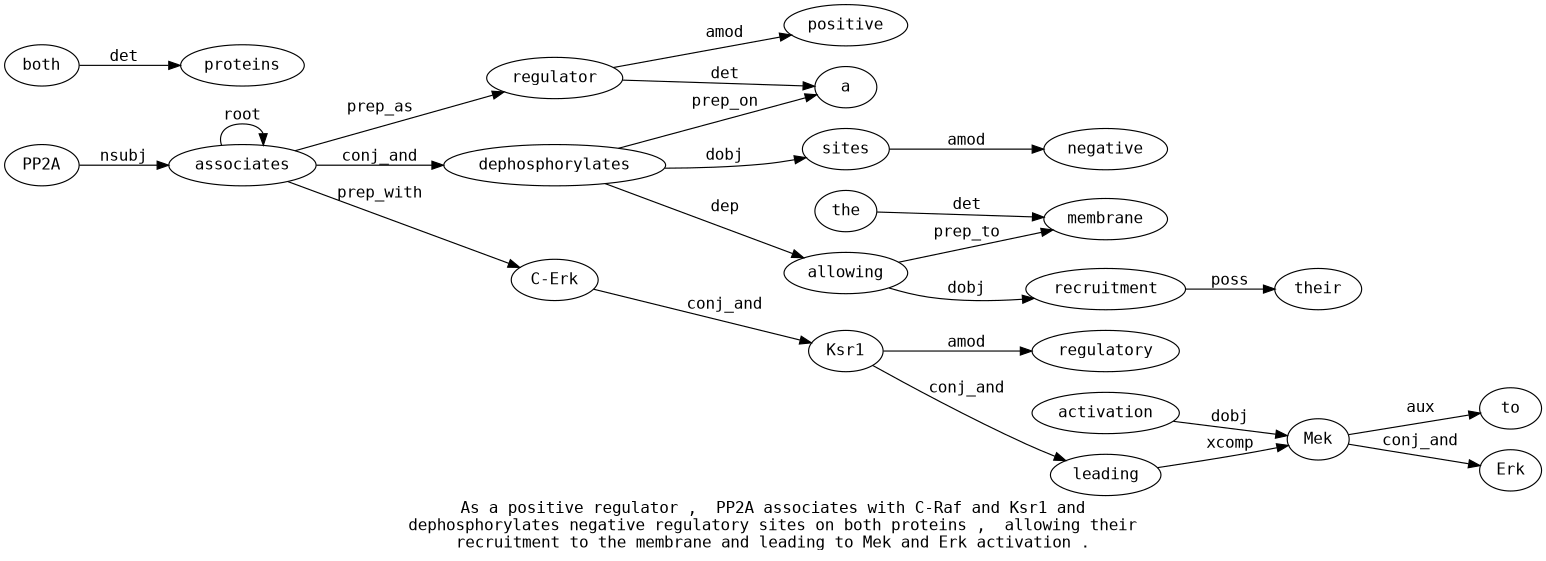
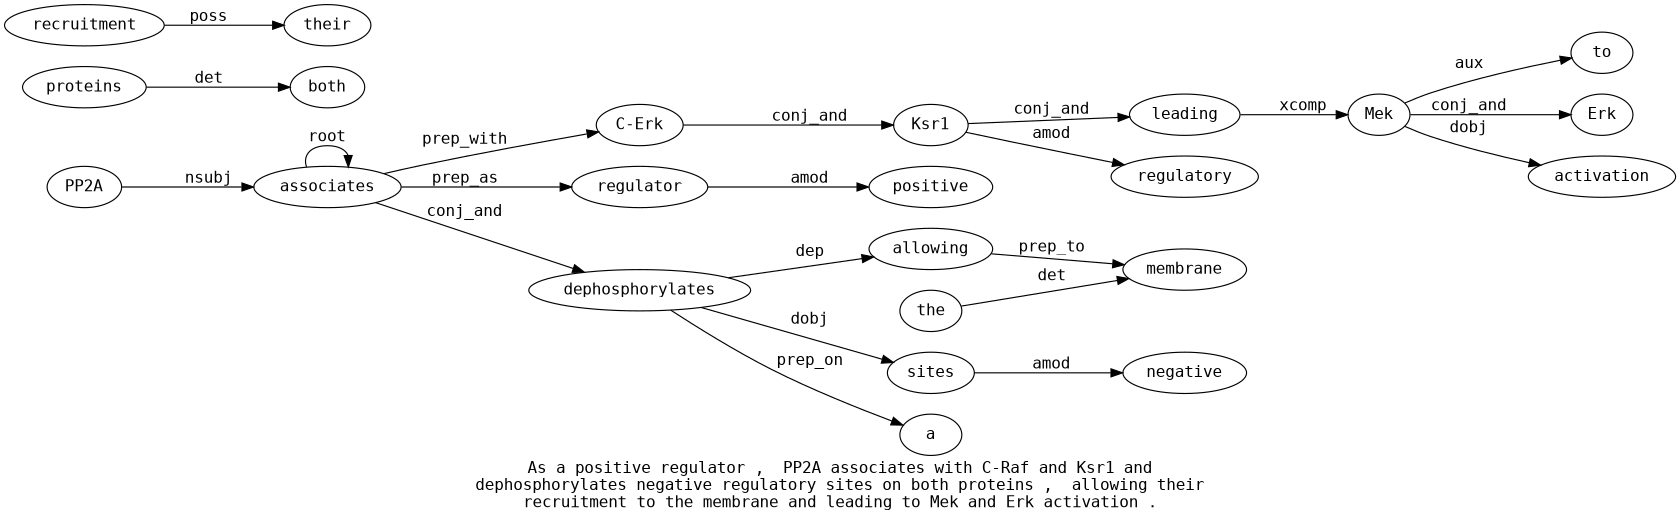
  digraph {
    fontname="DejaVu Sans Mono"
    label="As a positive regulator ,  PP2A associates with C-Raf and Ksr1 and\ndephosphorylates negative regulatory sites on both proteins ,  allowing their\nrecruitment to the membrane and leading to Mek and Erk activation ."
    rankdir=LR
    node [fillcolor=white fontname="DejaVu Sans Mono" style=filled]
    edge [fontname="DejaVu Sans Mono"]
    n1 [label=regulator]
    n2 [label=a]
    n3 [label=positive]
    n4 [label=associates]
    n5 [label="C-Erk"]
    n6 [label=dephosphorylates]
    n7 [label=PP2A]
    n8 [label=Ksr1]
    n9 [label=sites]
    n10 [label=allowing]
    n11 [label=regulatory]
    n12 [label=leading]
    n13 [label=negative]
    n14 [label=proteins]
    n15 [label=both]
    n16 [label=recruitment]
    n17 [label=membrane]
    n18 [label=their]
    n19 [label=Mek]
    n20 [label=the]
    n21 [label=to]
    n22 [label=Erk]
    n23 [label=activation]
-   n1 -> n2 [label=det]
    n1 -> n3 [label=amod]
    n4 -> n1 [label=prep_as]
    n4 -> n4 [label=root]
    n4 -> n5 [label=prep_with]
    n4 -> n6 [label=conj_and]
    n5 -> n8 [label=conj_and]
    n6 -> n2 [label=prep_on]
    n6 -> n9 [label=dobj]
    n6 -> n10 [label=dep]
    n7 -> n4 [label=nsubj]
    n8 -> n11 [label=amod]
    n8 -> n12 [label=conj_and]
    n9 -> n13 [label=amod]
-   n10 -> n16 [label=dobj]
    n10 -> n17 [label=prep_to]
    n12 -> n19 [label=xcomp]
-   n15 -> n14 [label=det]
+   n14 -> n15 [label=det]
    n16 -> n18 [label=poss]
    n19 -> n21 [label=aux]
    n19 -> n22 [label=conj_and]
-   n23 -> n19 [label=dobj]
+   n19 -> n23 [label=dobj]
    n20 -> n17 [label=det]
  }
